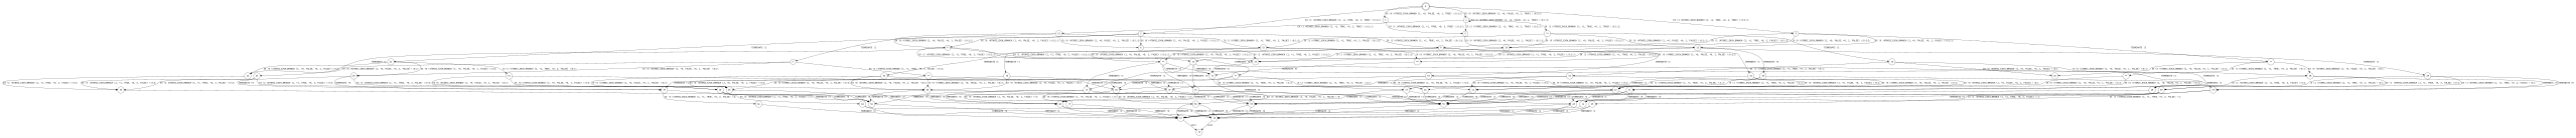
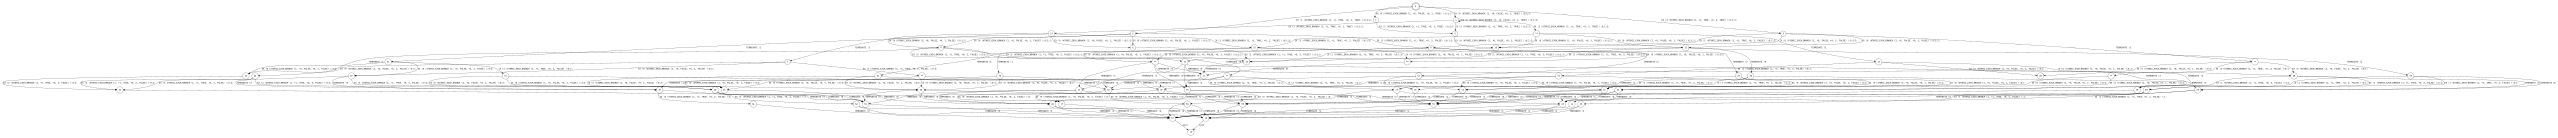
  digraph {
    fontname="JetBrains Mono"
    node [fontname="JetBrains Mono" shape=circle]
    edge [fontname="JetBrains Mono"]
    0 [peripheries=2]
    1
    2
    3
    4
    5
    6
    7
    8
    9
    10
    11
    12
    13
    14
    15
    16
    n18 [label=77]
    18
    19
    20
    21
    22
    23
    24
    25
    26
    27
    28
    29
    30
    31
    32
    33
    34
    35
    36
    37
    38
    39
    40
    41
    42
    43
    44
    45
    46
    47
    48
    49
    50
    51
    52
    53
    54
    55
    56
    57
    58
    59
    60
    61
    62
    63
    64
    65
    66
    67
    68
    69
    0 -> 1 [label="EX !0 !ATOMIC_EXCH_BRANCH (1, +0, FALSE, +0, 1, TRUE) !:0:1:2:"]
    0 -> 2 [label="EX !1 !ATOMIC_EXCH_BRANCH (1, +1, TRUE, +0, 2, TRUE) !:0:1:2:"]
    0 -> 3 [label="EX !2 !ATOMIC_EXCH_BRANCH (1, +1, TRUE, +0, 2, TRUE) !:0:1:2:"]
    0 -> 4 [label="EX !0 !ATOMIC_EXCH_BRANCH (1, +0, FALSE, +0, 1, TRUE) !:0:1:2:"]
    1 -> 5 [label="EX !2 !ATOMIC_EXCH_BRANCH (1, +1, TRUE, +0, 2, TRUE) !:0:1:2:"]
    2 -> 6 [label="EX !0 !ATOMIC_EXCH_BRANCH (1, +0, FALSE, +0, 1, FALSE) !:0:1:2:"]
    2 -> 7 [label="TERMINATE !1"]
    2 -> 8 [label="EX !2 !ATOMIC_EXCH_BRANCH (1, +1, TRUE, +0, 2, FALSE) !:0:1:2:"]
    2 -> 9 [label="EX !0 !ATOMIC_EXCH_BRANCH (1, +0, FALSE, +0, 1, FALSE) !:0:1:2:"]
    3 -> 8 [label="EX !1 !ATOMIC_EXCH_BRANCH (1, +1, TRUE, +0, 2, FALSE) !:0:1:2:"]
    3 -> 10 [label="EX !0 !ATOMIC_EXCH_BRANCH (1, +0, FALSE, +0, 1, FALSE) !:0:1:2:"]
    3 -> 11 [label="TERMINATE !2"]
    3 -> 12 [label="EX !0 !ATOMIC_EXCH_BRANCH (1, +0, FALSE, +0, 1, FALSE) !:0:1:2:"]
    4 -> 4 [label="EX !0 !ATOMIC_EXCH_BRANCH (1, +0, FALSE, +0, 1, TRUE) !:0:1:2:"]
    4 -> 5 [label="EX !2 !ATOMIC_EXCH_BRANCH (1, +1, TRUE, +0, 2, TRUE) !:0:1:2:"]
    4 -> 13 [label="EX !1 !ATOMIC_EXCH_BRANCH (1, +1, TRUE, +0, 2, TRUE) !:0:1:2:"]
    4 -> 14 [label="EX !2 !ATOMIC_EXCH_BRANCH (1, +1, TRUE, +0, 2, TRUE) !:0:1:2:"]
    5 -> 10 [label="EX !0 !ATOMIC_EXCH_BRANCH (1, +0, FALSE, +0, 1, FALSE) !:0:1:2:"]
    6 -> 15 [label="EX !2 !ATOMIC_EXCH_BRANCH (1, +1, TRUE, +0, 2, FALSE) !:0:1:2:"]
    7 -> 16 [label="EX !0 !ATOMIC_EXCH_BRANCH (1, +0, FALSE, +0, 1, FALSE) !:0:2:"]
    7 -> n18 [label="EX !2 !ATOMIC_EXCH_BRANCH (1, +1, TRUE, +0, 2, FALSE) !:0:2:"]
    7 -> 18 [label="EX !0 !ATOMIC_EXCH_BRANCH (1, +0, FALSE, +0, 1, FALSE) !:0:2:"]
    8 -> 19 [label="EX !0 !ATOMIC_EXCH_BRANCH (1, +0, FALSE, +0, 1, FALSE) !:0:1:2:"]
    8 -> 20 [label="TERMINATE !1"]
    8 -> 21 [label="TERMINATE !2"]
    8 -> 22 [label="EX !0 !ATOMIC_EXCH_BRANCH (1, +0, FALSE, +0, 1, FALSE) !:0:1:2:"]
    9 -> 15 [label="EX !2 !ATOMIC_EXCH_BRANCH (1, +1, TRUE, +0, 2, FALSE) !:0:1:2:"]
    9 -> 23 [label="TERMINATE !1"]
    9 -> 24 [label="TERMINATE !0"]
    9 -> 25 [label="EX !2 !ATOMIC_EXCH_BRANCH (1, +1, TRUE, +0, 2, FALSE) !:0:1:2:"]
    10 -> 15 [label="EX !1 !ATOMIC_EXCH_BRANCH (1, +1, TRUE, +0, 2, FALSE) !:0:1:2:"]
    11 -> 26 [label="EX !0 !ATOMIC_EXCH_BRANCH (1, +0, FALSE, +0, 1, FALSE) !:0:1:"]
    11 -> 27 [label="EX !1 !ATOMIC_EXCH_BRANCH (1, +1, TRUE, +0, 2, FALSE) !:0:1:"]
    11 -> 28 [label="EX !0 !ATOMIC_EXCH_BRANCH (1, +0, FALSE, +0, 1, FALSE) !:0:1:"]
    12 -> 15 [label="EX !1 !ATOMIC_EXCH_BRANCH (1, +1, TRUE, +0, 2, FALSE) !:0:1:2:"]
    12 -> 25 [label="EX !1 !ATOMIC_EXCH_BRANCH (1, +1, TRUE, +0, 2, FALSE) !:0:1:2:"]
    12 -> 29 [label="TERMINATE !2"]
    12 -> 30 [label="TERMINATE !0"]
    13 -> 6 [label="EX !0 !ATOMIC_EXCH_BRANCH (1, +0, FALSE, +0, 1, FALSE) !:0:1:2:"]
    13 -> 9 [label="EX !0 !ATOMIC_EXCH_BRANCH (1, +0, FALSE, +0, 1, FALSE) !:0:1:2:"]
    13 -> 31 [label="TERMINATE !1"]
    13 -> 32 [label="EX !2 !ATOMIC_EXCH_BRANCH (1, +1, TRUE, +0, 2, FALSE) !:0:1:2:"]
    14 -> 10 [label="EX !0 !ATOMIC_EXCH_BRANCH (1, +0, FALSE, +0, 1, FALSE) !:0:1:2:"]
    14 -> 12 [label="EX !0 !ATOMIC_EXCH_BRANCH (1, +0, FALSE, +0, 1, FALSE) !:0:1:2:"]
    14 -> 32 [label="EX !1 !ATOMIC_EXCH_BRANCH (1, +1, TRUE, +0, 2, FALSE) !:0:1:2:"]
    14 -> 33 [label="TERMINATE !2"]
    15 -> 34 [label="TERMINATE !0"]
    16 -> 35 [label="EX !2 !ATOMIC_EXCH_BRANCH (1, +1, TRUE, +0, 2, FALSE) !:0:2:"]
    n18 -> 36 [label="EX !0 !ATOMIC_EXCH_BRANCH (1, +0, FALSE, +0, 1, FALSE) !:0:2:"]
    n18 -> 37 [label="TERMINATE !2"]
    n18 -> 38 [label="EX !0 !ATOMIC_EXCH_BRANCH (1, +0, FALSE, +0, 1, FALSE) !:0:2:"]
    18 -> 35 [label="EX !2 !ATOMIC_EXCH_BRANCH (1, +1, TRUE, +0, 2, FALSE) !:0:2:"]
    18 -> 39 [label="TERMINATE !0"]
    18 -> 40 [label="EX !2 !ATOMIC_EXCH_BRANCH (1, +1, TRUE, +0, 2, FALSE) !:0:2:"]
    19 -> 34 [label="TERMINATE !0"]
    20 -> 36 [label="EX !0 !ATOMIC_EXCH_BRANCH (1, +0, FALSE, +0, 1, FALSE) !:0:2:"]
    20 -> 37 [label="TERMINATE !2"]
    20 -> 38 [label="EX !0 !ATOMIC_EXCH_BRANCH (1, +0, FALSE, +0, 1, FALSE) !:0:2:"]
    21 -> 37 [label="TERMINATE !1"]
    21 -> 41 [label="EX !0 !ATOMIC_EXCH_BRANCH (1, +0, FALSE, +0, 1, FALSE) !:0:1:"]
    21 -> 42 [label="EX !0 !ATOMIC_EXCH_BRANCH (1, +0, FALSE, +0, 1, FALSE) !:0:1:"]
    22 -> 34 [label="TERMINATE !0"]
    22 -> 43 [label="TERMINATE !1"]
    22 -> 44 [label="TERMINATE !2"]
    22 -> 45 [label="TERMINATE !0"]
    23 -> 35 [label="EX !2 !ATOMIC_EXCH_BRANCH (1, +1, TRUE, +0, 2, FALSE) !:0:2:"]
    23 -> 39 [label="TERMINATE !0"]
    23 -> 40 [label="EX !2 !ATOMIC_EXCH_BRANCH (1, +1, TRUE, +0, 2, FALSE) !:0:2:"]
    24 -> 39 [label="TERMINATE !1"]
    24 -> 46 [label="EX !2 !ATOMIC_EXCH_BRANCH (1, +1, TRUE, +0, 2, FALSE) !:1:2:"]
    24 -> 47 [label="EX !2 !ATOMIC_EXCH_BRANCH (1, +1, TRUE, +0, 2, FALSE) !:1:2:"]
    25 -> 34 [label="TERMINATE !0"]
    25 -> 43 [label="TERMINATE !1"]
    25 -> 44 [label="TERMINATE !2"]
    25 -> 45 [label="TERMINATE !0"]
    27 -> 41 [label="EX !0 !ATOMIC_EXCH_BRANCH (1, +0, FALSE, +0, 1, FALSE) !:0:1:"]
    27 -> 42 [label="EX !0 !ATOMIC_EXCH_BRANCH (1, +0, FALSE, +0, 1, FALSE) !:0:1:"]
    28 -> 48 [label="EX !1 !ATOMIC_EXCH_BRANCH (1, +1, TRUE, +0, 2, FALSE) !:0:1:"]
    28 -> 49 [label="TERMINATE !0"]
    28 -> 50 [label="EX !1 !ATOMIC_EXCH_BRANCH (1, +1, TRUE, +0, 2, FALSE) !:0:1:"]
    29 -> 48 [label="EX !1 !ATOMIC_EXCH_BRANCH (1, +1, TRUE, +0, 2, FALSE) !:0:1:"]
    29 -> 49 [label="TERMINATE !0"]
    29 -> 50 [label="EX !1 !ATOMIC_EXCH_BRANCH (1, +1, TRUE, +0, 2, FALSE) !:0:1:"]
    30 -> 46 [label="EX !1 !ATOMIC_EXCH_BRANCH (1, +1, TRUE, +0, 2, FALSE) !:1:2:"]
    30 -> 47 [label="EX !1 !ATOMIC_EXCH_BRANCH (1, +1, TRUE, +0, 2, FALSE) !:1:2:"]
    30 -> 49 [label="TERMINATE !2"]
    31 -> 16 [label="EX !0 !ATOMIC_EXCH_BRANCH (1, +0, FALSE, +0, 1, FALSE) !:0:2:"]
    31 -> 18 [label="EX !0 !ATOMIC_EXCH_BRANCH (1, +0, FALSE, +0, 1, FALSE) !:0:2:"]
    31 -> 51 [label="EX !2 !ATOMIC_EXCH_BRANCH (1, +1, TRUE, +0, 2, FALSE) !:0:2:"]
    32 -> 19 [label="EX !0 !ATOMIC_EXCH_BRANCH (1, +0, FALSE, +0, 1, FALSE) !:0:1:2:"]
    32 -> 22 [label="EX !0 !ATOMIC_EXCH_BRANCH (1, +0, FALSE, +0, 1, FALSE) !:0:1:2:"]
    32 -> 52 [label="TERMINATE !1"]
    32 -> 53 [label="TERMINATE !2"]
    33 -> 26 [label="EX !0 !ATOMIC_EXCH_BRANCH (1, +0, FALSE, +0, 1, FALSE) !:0:1:"]
    33 -> 28 [label="EX !0 !ATOMIC_EXCH_BRANCH (1, +0, FALSE, +0, 1, FALSE) !:0:1:"]
    33 -> 54 [label="EX !1 !ATOMIC_EXCH_BRANCH (1, +1, TRUE, +0, 2, FALSE) !:0:1:"]
-   34 -> 55 [label="TERMINATE !2"]
+   34 -> 45 [label="TERMINATE !2"]
    35 -> 56 [label="TERMINATE !0"]
    36 -> 56 [label="TERMINATE !0"]
    37 -> 57 [label="EX !0 !ATOMIC_EXCH_BRANCH (1, +0, FALSE, +0, 1, FALSE) !:0:"]
    37 -> 58 [label="EX !0 !ATOMIC_EXCH_BRANCH (1, +0, FALSE, +0, 1, FALSE) !:0:"]
    38 -> 56 [label="TERMINATE !0"]
    38 -> 59 [label="TERMINATE !2"]
    38 -> 60 [label="TERMINATE !0"]
    39 -> 61 [label="EX !2 !ATOMIC_EXCH_BRANCH (1, +1, TRUE, +0, 2, FALSE) !:2:"]
    39 -> 62 [label="EX !2 !ATOMIC_EXCH_BRANCH (1, +1, TRUE, +0, 2, FALSE) !:2:"]
    40 -> 56 [label="TERMINATE !0"]
    40 -> 59 [label="TERMINATE !2"]
    40 -> 60 [label="TERMINATE !0"]
    41 -> 55 [label="TERMINATE !0"]
    42 -> 55 [label="TERMINATE !0"]
    42 -> 59 [label="TERMINATE !1"]
-   42 -> 64 [label="TERMINATE !0"]
+   42 -> 63 [label="TERMINATE !0"]
    43 -> 56 [label="TERMINATE !0"]
    43 -> 59 [label="TERMINATE !2"]
    43 -> 60 [label="TERMINATE !0"]
    44 -> 55 [label="TERMINATE !0"]
    44 -> 59 [label="TERMINATE !1"]
    44 -> 63 [label="TERMINATE !0"]
    45 -> 55 [label="TERMINATE !2"]
    45 -> 60 [label="TERMINATE !1"]
    45 -> 63 [label="TERMINATE !2"]
    46 -> 55 [label="TERMINATE !2"]
    47 -> 55 [label="TERMINATE !2"]
    47 -> 60 [label="TERMINATE !1"]
    47 -> 63 [label="TERMINATE !2"]
    48 -> 55 [label="TERMINATE !0"]
    49 -> 64 [label="EX !1 !ATOMIC_EXCH_BRANCH (1, +1, TRUE, +0, 2, FALSE) !:1:"]
    49 -> 65 [label="EX !1 !ATOMIC_EXCH_BRANCH (1, +1, TRUE, +0, 2, FALSE) !:1:"]
    50 -> 55 [label="TERMINATE !0"]
    50 -> 59 [label="TERMINATE !1"]
    50 -> 63 [label="TERMINATE !0"]
    51 -> 36 [label="EX !0 !ATOMIC_EXCH_BRANCH (1, +0, FALSE, +0, 1, FALSE) !:0:2:"]
    51 -> 38 [label="EX !0 !ATOMIC_EXCH_BRANCH (1, +0, FALSE, +0, 1, FALSE) !:0:2:"]
    51 -> 66 [label="TERMINATE !2"]
    52 -> 36 [label="EX !0 !ATOMIC_EXCH_BRANCH (1, +0, FALSE, +0, 1, FALSE) !:0:2:"]
    52 -> 38 [label="EX !0 !ATOMIC_EXCH_BRANCH (1, +0, FALSE, +0, 1, FALSE) !:0:2:"]
    52 -> 66 [label="TERMINATE !2"]
    53 -> 41 [label="EX !0 !ATOMIC_EXCH_BRANCH (1, +0, FALSE, +0, 1, FALSE) !:0:1:"]
    53 -> 42 [label="EX !0 !ATOMIC_EXCH_BRANCH (1, +0, FALSE, +0, 1, FALSE) !:0:1:"]
    53 -> 66 [label="TERMINATE !1"]
    54 -> 41 [label="EX !0 !ATOMIC_EXCH_BRANCH (1, +0, FALSE, +0, 1, FALSE) !:0:1:"]
    54 -> 42 [label="EX !0 !ATOMIC_EXCH_BRANCH (1, +0, FALSE, +0, 1, FALSE) !:0:1:"]
    54 -> 66 [label="TERMINATE !1"]
    55 -> 67 [label="TERMINATE !1"]
    56 -> 67 [label="TERMINATE !2"]
    57 -> 67 [label="TERMINATE !0"]
    58 -> 67 [label="TERMINATE !0"]
    58 -> 68 [label="TERMINATE !0"]
    59 -> 67 [label="TERMINATE !0"]
    59 -> 68 [label="TERMINATE !0"]
    60 -> 67 [label="TERMINATE !2"]
    60 -> 68 [label="TERMINATE !2"]
    61 -> 67 [label="TERMINATE !2"]
    62 -> 67 [label="TERMINATE !2"]
    62 -> 68 [label="TERMINATE !2"]
    63 -> 67 [label="TERMINATE !1"]
    63 -> 68 [label="TERMINATE !1"]
    64 -> 67 [label="TERMINATE !1"]
    65 -> 67 [label="TERMINATE !1"]
    65 -> 68 [label="TERMINATE !1"]
    66 -> 57 [label="EX !0 !ATOMIC_EXCH_BRANCH (1, +0, FALSE, +0, 1, FALSE) !:0:"]
    66 -> 58 [label="EX !0 !ATOMIC_EXCH_BRANCH (1, +0, FALSE, +0, 1, FALSE) !:0:"]
    67 -> 69 [label=exit]
    68 -> 69 [label=exit]
  }
